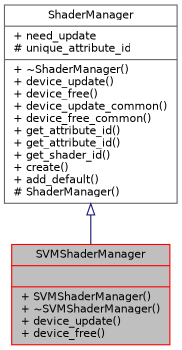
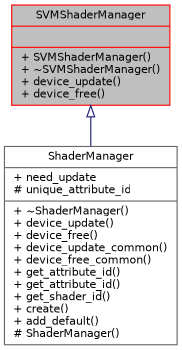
  digraph {
    node [fontname=Helvetica fontsize=10 shape=record style=filled]
    n1 [color=red fillcolor=grey75 fontcolor=black height=0.2 label="{SVMShaderManager\n||+ SVMShaderManager()\l+ ~SVMShaderManager()\l+ device_update()\l+ device_free()\l}" width=0.4]
    n2 [color=gray40 fillcolor=white height=0.2 label="{ShaderManager\n|+ need_update\l# unique_attribute_id\l|+ ~ShaderManager()\l+ device_update()\l+ device_free()\l+ device_update_common()\l+ device_free_common()\l+ get_attribute_id()\l+ get_attribute_id()\l+ get_shader_id()\l+ create()\l+ add_default()\l# ShaderManager()\l}" width=0.4]
-   n2 -> n1 [arrowtail=empty color=midnightblue dir=back fontname=Helvetica fontsize=10 labelfontname=Helvetica labelfontsize=10 style=solid]
+   n1 -> n2 [arrowtail=empty color=midnightblue dir=back fontname=Helvetica fontsize=10 labelfontname=Helvetica labelfontsize=10 style=solid]
  }
